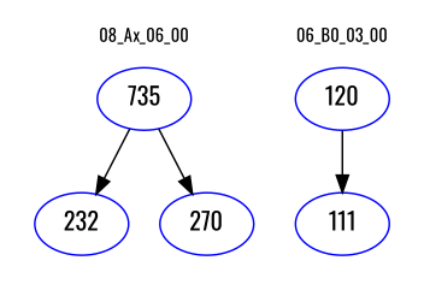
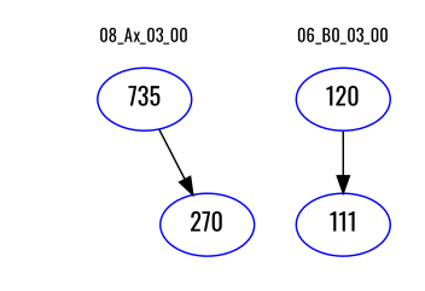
  digraph {
    fontname=Oswald
    node [color=blue fontname=Oswald]
    edge [color=black fontname=Oswald]
    n1 [label=735]
-   n2 [label=232]
    n3 [label=270]
    n4 [label=120]
    n5 [label=111]
    subgraph cluster_1 {
      color=white
      fontsize=10
-     label="08_Ax_06_00"
+     label="08_Ax_03_00"
      n1
-     n2
      n3
    }
    subgraph cluster_2 {
      color=white
      fontsize=10
      label="06_B0_03_00"
      n4
      n5
    }
-   n1 -> n2
    n1 -> n3
    n4 -> n5
  }
